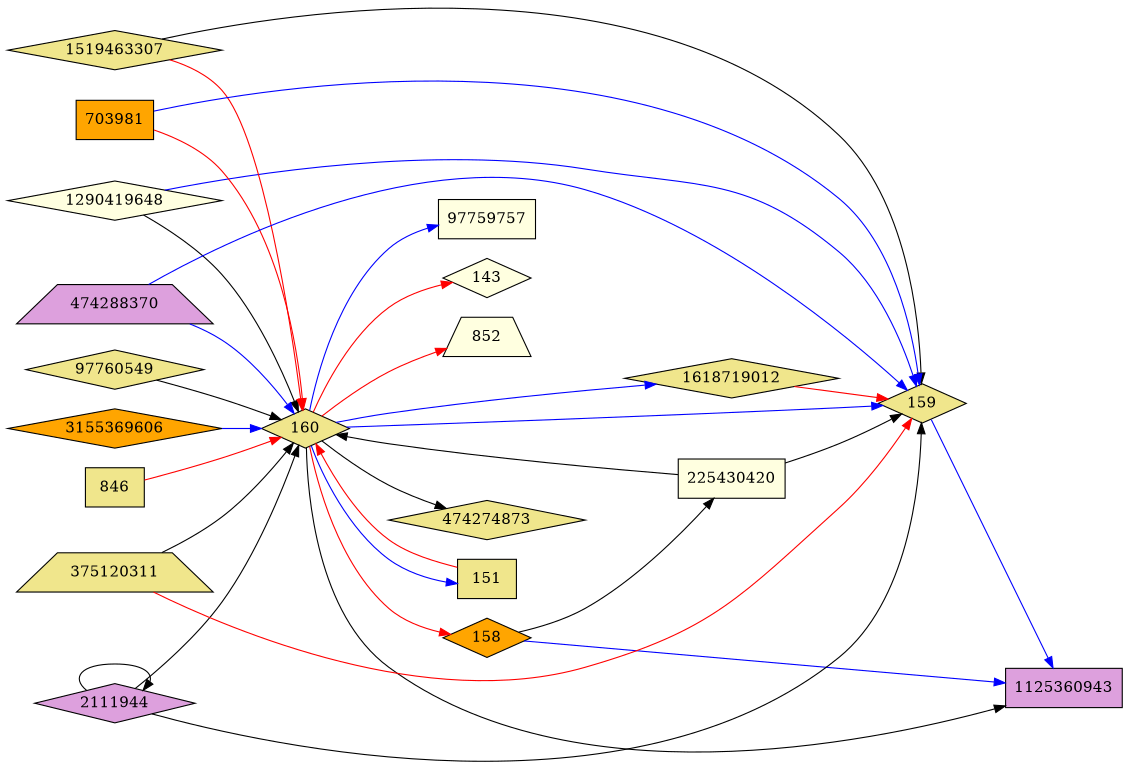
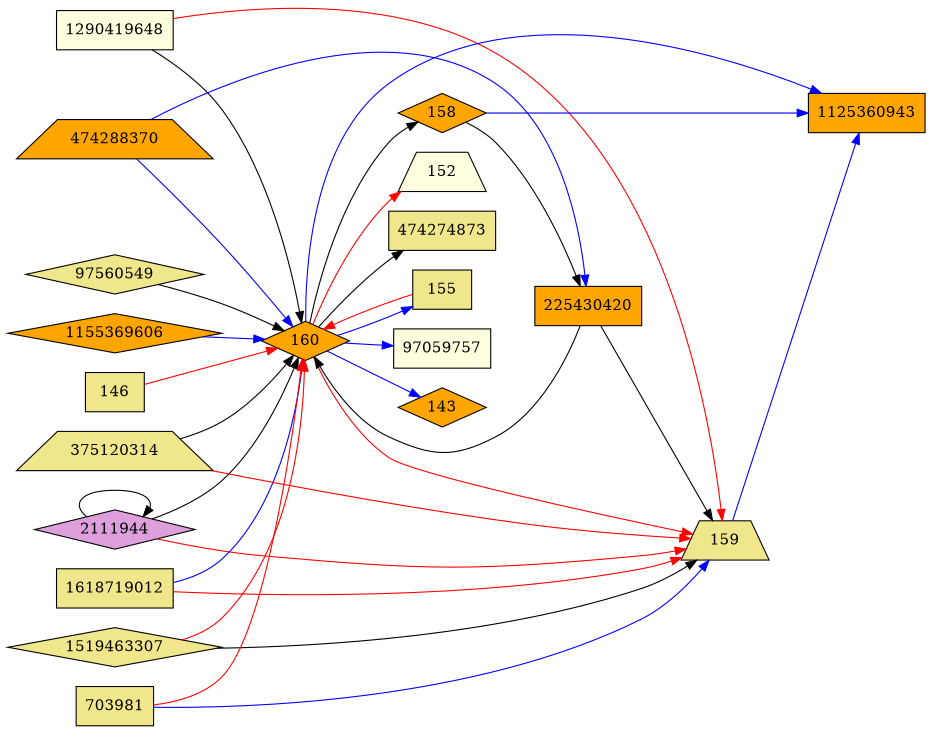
  digraph {
    rankdir=LR
    node [fillcolor=khaki shape=diamond style=filled]
    edge [color=black]
-   1290419648 [fillcolor=lightyellow]
-   160
-   159
-   97759757 [fillcolor=lightyellow shape=box]
-   1125360943 [fillcolor=plum shape=box]
-   143 [fillcolor=lightyellow]
-   152 [fillcolor=lightyellow shape=trapezium label=852]
-   474274873
-   155 [shape=box label=151]
+   1290419648 [fillcolor=lightyellow shape=box]
+   160 [fillcolor=orange]
+   159 [shape=trapezium]
+   97759757 [fillcolor=lightyellow shape=box label=97059757]
+   1125360943 [fillcolor=orange shape=box]
+   143 [fillcolor=orange]
+   152 [fillcolor=lightyellow shape=trapezium]
+   474274873 [shape=box]
+   155 [shape=box]
    158 [fillcolor=orange]
    2111944 [fillcolor=plum]
-   225430420 [fillcolor=lightyellow shape=box]
-   1618719012
-   97760549
-   3155369606 [fillcolor=orange]
+   225430420 [fillcolor=orange shape=box]
+   1618719012 [shape=box]
+   97760549 [label=97560549]
+   3155369606 [fillcolor=orange label=1155369606]
    1519463307
-   703981 [fillcolor=orange shape=box]
-   474288370 [fillcolor=plum shape=trapezium]
-   146 [shape=box label=846]
-   375120314 [shape=trapezium label=375120311]
+   703981 [shape=box]
+   474288370 [fillcolor=orange shape=trapezium]
+   146 [shape=box]
+   375120314 [shape=trapezium]
    1290419648 -> 160
-   1290419648 -> 159 [color=blue]
-   160 -> 159 [color=blue]
+   1290419648 -> 159 [color=red]
+   160 -> 159 [color=red]
    160 -> 97759757 [color=blue]
-   160 -> 1125360943
-   160 -> 143 [color=red]
+   160 -> 1125360943 [color=blue]
+   160 -> 143 [color=blue]
    160 -> 152 [color=red]
    160 -> 474274873
    160 -> 155 [color=blue]
-   160 -> 158 [color=red]
+   160 -> 158
    159 -> 1125360943 [color=blue]
    155 -> 160 [color=red]
    158 -> 1125360943 [color=blue]
    158 -> 225430420
    2111944 -> 160
-   2111944 -> 159
+   2111944 -> 159 [color=red]
    2111944 -> 2111944
    225430420 -> 160
    225430420 -> 159
-   160 -> 1618719012 [color=blue]
+   1618719012 -> 160 [color=blue]
    1618719012 -> 159 [color=red]
    97760549 -> 160
    3155369606 -> 160 [color=blue]
    1519463307 -> 160 [color=red]
    1519463307 -> 159
    703981 -> 160 [color=red]
    703981 -> 159 [color=blue]
    474288370 -> 160 [color=blue]
-   474288370 -> 159 [color=blue]
+   474288370 -> 225430420 [color=blue]
    146 -> 160 [color=red]
    375120314 -> 160
    375120314 -> 159 [color=red]
  }
